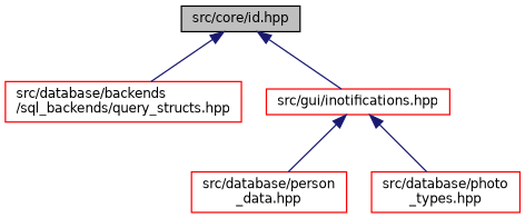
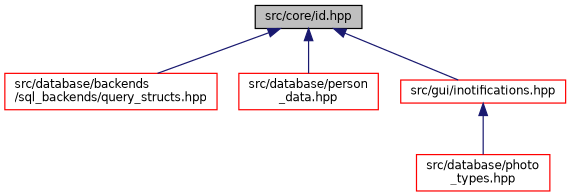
  digraph {
    node [color=red fillcolor=white fontname=Helvetica fontsize=10 shape=record style=filled]
    edge [color=midnightblue dir=back fontname=Helvetica fontsize=10 labelfontname=Helvetica labelfontsize=10 style=solid]
    n1 [color=black fillcolor=grey75 fontcolor=black height=0.2 label="src/core/id.hpp" width=0.4]
    n2 [height=0.2 label="src/database/backends\l/sql_backends/query_structs.hpp" width=0.4]
    n3 [height=0.2 label="src/database/person\l_data.hpp" width=0.4]
    n4 [height=0.2 label="src/gui/inotifications.hpp" width=0.4]
    n5 [height=0.2 label="src/database/photo\l_types.hpp" width=0.4]
    n1 -> n2
-   n4 -> n3
+   n1 -> n3
    n1 -> n4
    n4 -> n5
  }
